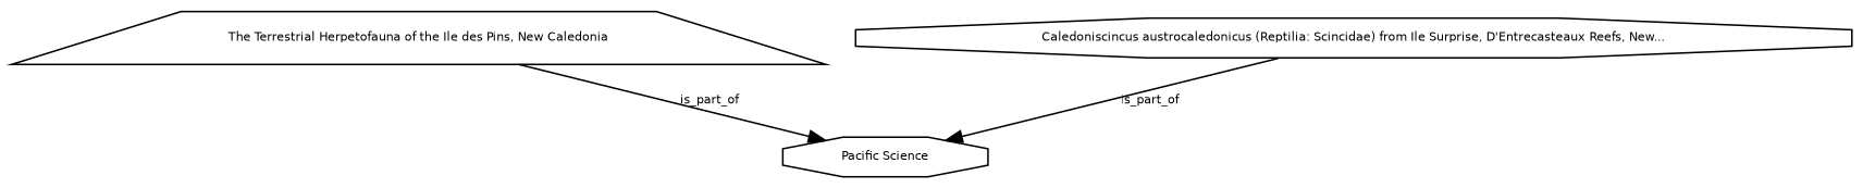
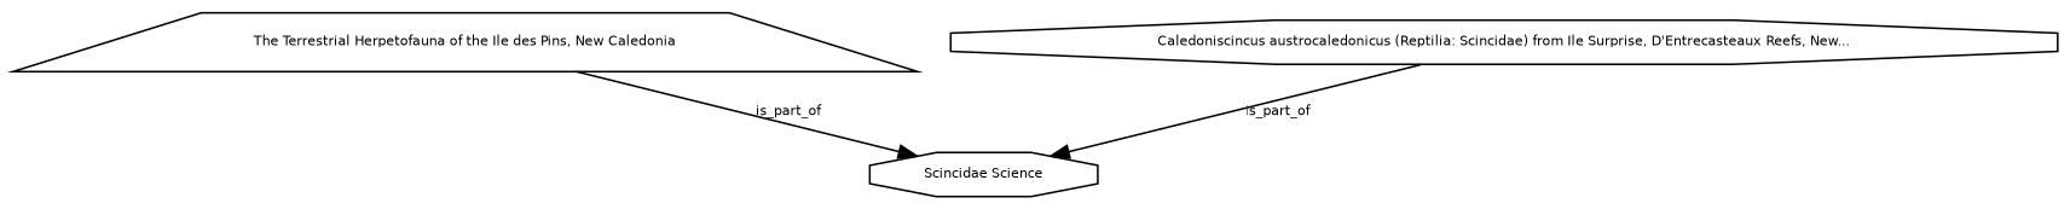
  digraph {
    node [fontname=Helvetica fontsize=7 shape=octagon]
    edge [fontname=Helvetica fontsize=7 style=solid]
-   n1 [height=0.27433100247 label="Pacific Science" width=0.27433100247]
+   n1 [height=0.27433100247 label="Scincidae Science" width=0.27433100247]
    n2 [height=0.27433100247 label="The Terrestrial Herpetofauna of the Ile des Pins, New Caledonia" width=0.27433100247 shape=trapezium]
    n3 [height=0.27433100247 label="Caledoniscincus austrocaledonicus (Reptilia: Scincidae) from Ile Surprise, D'Entrecasteaux Reefs, New..." width=0.27433100247]
    n2 -> n1 [label=is_part_of]
    n3 -> n1 [label=is_part_of]
  }
